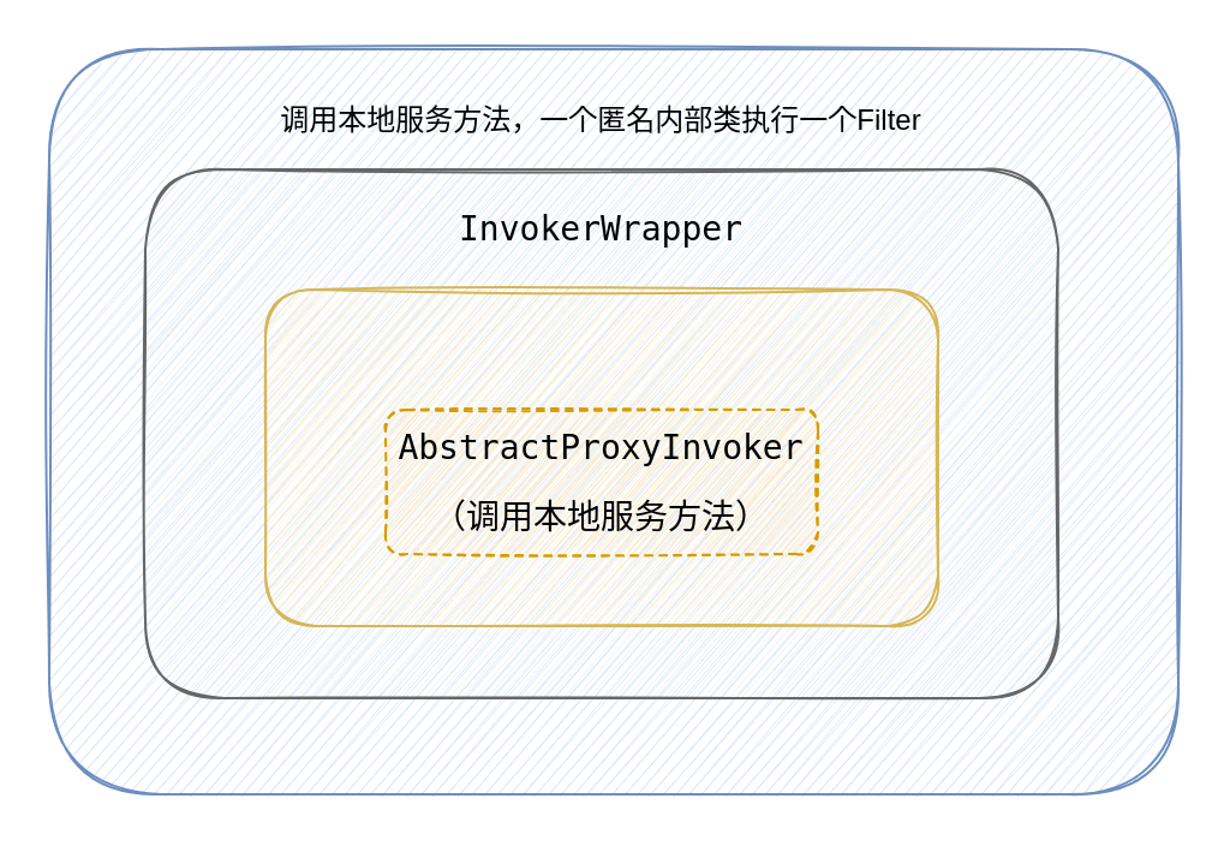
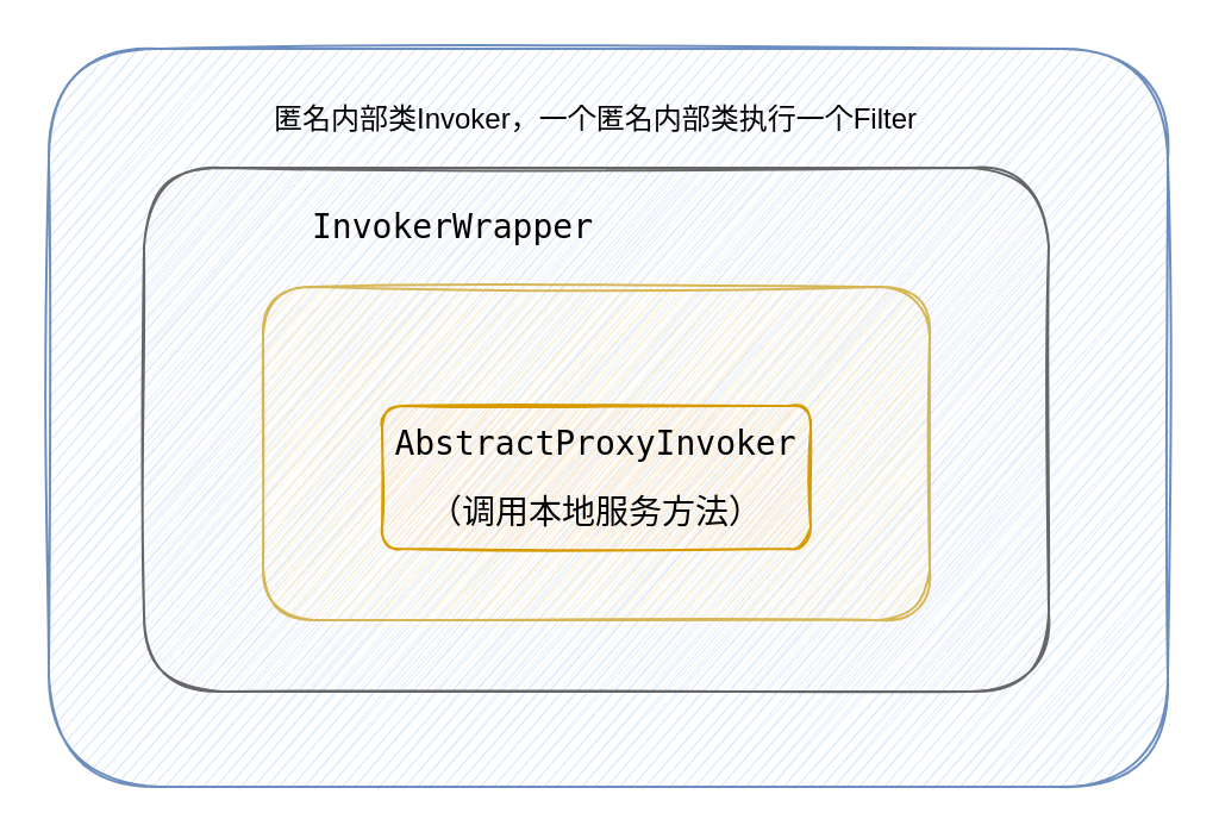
  <mxCell id="0" />
  <mxCell id="1" parent="0" />
  <mxCell id="2" value="" style="rounded=1;whiteSpace=wrap;html=1;fillColor=#dae8fc;strokeColor=#6c8ebf;shadow=0;sketch=1;" vertex="1" parent="1"><mxGeometry x="20" y="20" width="470" height="310" as="geometry" /></mxCell>
  <mxCell id="3" value="" style="rounded=1;whiteSpace=wrap;html=1;fillColor=#f5f5f5;strokeColor=#666666;fontColor=#333333;sketch=1;" vertex="1" parent="1"><mxGeometry x="60" y="70" width="380" height="220" as="geometry" /></mxCell>
  <mxCell id="4" value="" style="rounded=1;whiteSpace=wrap;html=1;fillColor=#fff2cc;strokeColor=#d6b656;sketch=1;" vertex="1" parent="1"><mxGeometry x="110" y="120" width="280" height="140" as="geometry" /></mxCell>
- <mxCell id="5" value="&lt;pre&gt;&lt;font style=&quot;font-size: 14px&quot;&gt;AbstractProxyInvoker&lt;/font&gt;&lt;/pre&gt;&lt;pre&gt;&lt;font style=&quot;font-size: 14px&quot;&gt;（调用本地服务方法）&lt;/font&gt;&lt;/pre&gt;" style="rounded=1;whiteSpace=wrap;html=1;fillColor=#ffe6cc;strokeColor=#d79b00;sketch=1;dashed=1;" vertex="1" parent="1"><mxGeometry x="160" y="170" width="180" height="60" as="geometry" /></mxCell>
- <mxCell id="6" value="&lt;pre&gt;&lt;font style=&quot;font-size: 14px&quot;&gt;InvokerWrapper&lt;/font&gt;&lt;/pre&gt;" style="text;html=1;strokeColor=none;fillColor=none;align=center;verticalAlign=middle;whiteSpace=wrap;rounded=0;" vertex="1" parent="1"><mxGeometry x="190" y="80" width="120" height="30" as="geometry" /></mxCell>
- <mxCell id="7" value="调用本地服务方法，一个匿名内部类执行一个Filter" style="text;html=1;strokeColor=none;fillColor=none;align=center;verticalAlign=middle;whiteSpace=wrap;rounded=0;" vertex="1" parent="1"><mxGeometry x="85" y="30" width="330" height="40" as="geometry" /></mxCell>
+ <mxCell id="5" value="&lt;pre&gt;&lt;font style=&quot;font-size: 14px&quot;&gt;AbstractProxyInvoker&lt;/font&gt;&lt;/pre&gt;&lt;pre&gt;&lt;font style=&quot;font-size: 14px&quot;&gt;（调用本地服务方法）&lt;/font&gt;&lt;/pre&gt;" style="rounded=1;whiteSpace=wrap;html=1;fillColor=#ffe6cc;strokeColor=#d79b00;sketch=1;" vertex="1" parent="1"><mxGeometry x="160" y="170" width="180" height="60" as="geometry" /></mxCell>
+ <mxCell id="6" value="&lt;pre&gt;&lt;font style=&quot;font-size: 14px&quot;&gt;InvokerWrapper&lt;/font&gt;&lt;/pre&gt;" style="text;html=1;strokeColor=none;fillColor=none;align=center;verticalAlign=middle;whiteSpace=wrap;rounded=0;" vertex="1" parent="1"><mxGeometry x="130" y="80" width="120" height="30" as="geometry" /></mxCell>
+ <mxCell id="7" value="匿名内部类Invoker，一个匿名内部类执行一个Filter" style="text;html=1;strokeColor=none;fillColor=none;align=center;verticalAlign=middle;whiteSpace=wrap;rounded=0;" vertex="1" parent="1"><mxGeometry x="85" y="30" width="330" height="40" as="geometry" /></mxCell>
